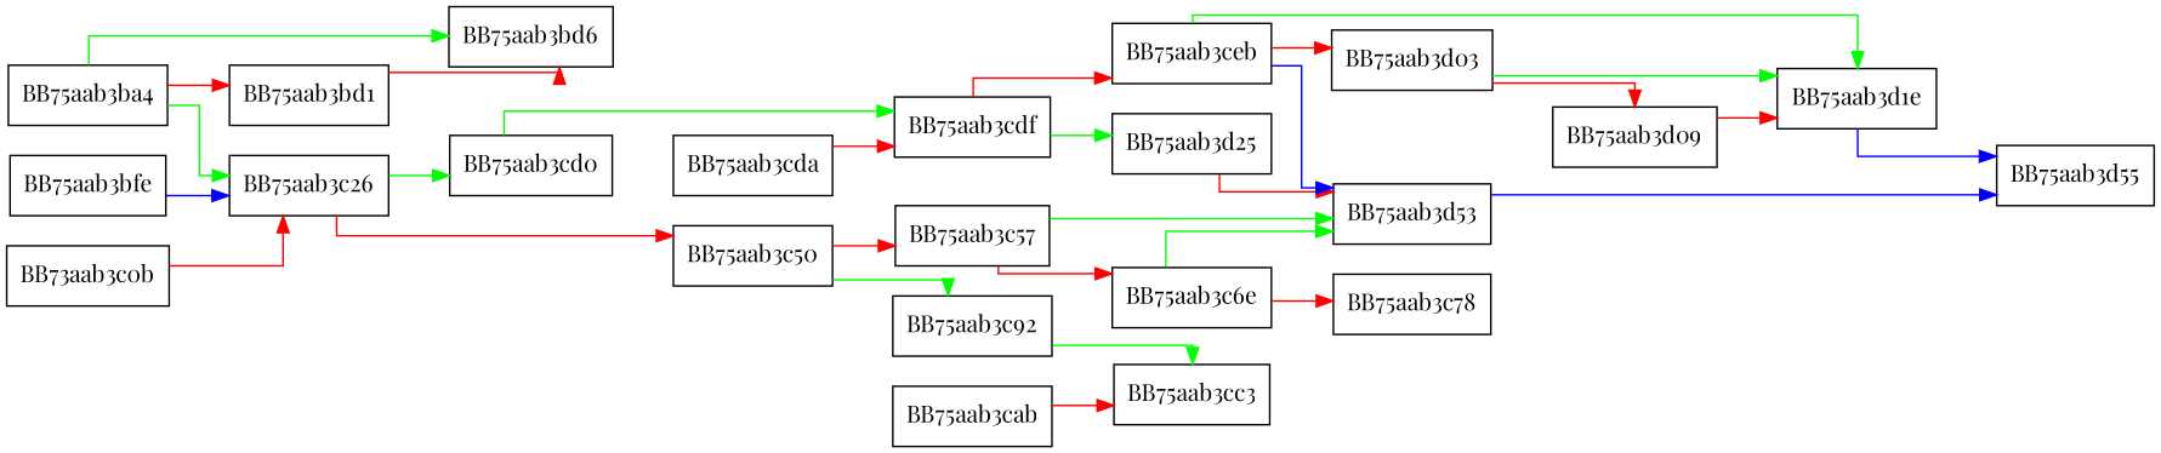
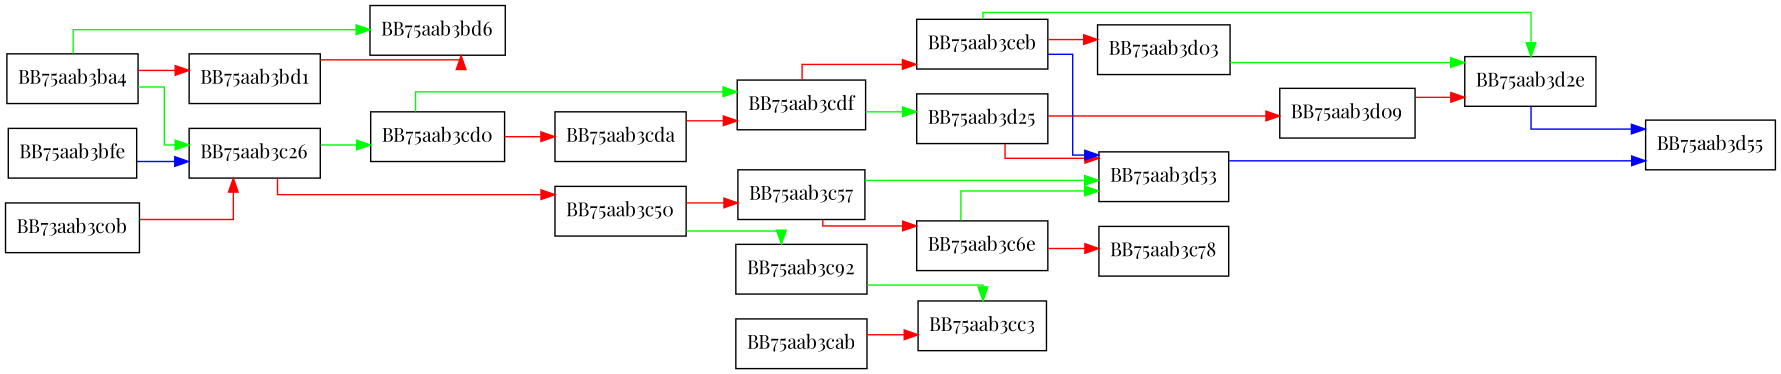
  digraph {
    fontname="Playfair Display"
    rankdir=LR
    splines=ortho
    node [fontname="Playfair Display" shape=box]
    edge [color=red fontname="Playfair Display"]
    BB75aab3ba4
    BB75aab3bd6
    BB75aab3bd1
    BB75aab3c26
    BB75aab3cd0
    BB75aab3c50
    BB75aab3cdf
    BB75aab3cda
    BB75aab3c92
    BB75aab3c57
    n11 [label=BB73aab3c0b]
    BB75aab3bfe
    BB75aab3d25
    BB75aab3ceb
    BB75aab3cc3
    BB75aab3d53
    BB75aab3c6e
    BB75aab3d55
    BB75aab3c78
    BB75aab3cab
-   BB75aab3d1e
+   BB75aab3d1e [label=BB75aab3d2e]
    BB75aab3d03
    BB75aab3d09
    BB75aab3ba4 -> BB75aab3bd6 [color=green]
    BB75aab3ba4 -> BB75aab3bd1
    BB75aab3ba4 -> BB75aab3c26 [color=green]
    BB75aab3bd1 -> BB75aab3bd6
    BB75aab3c26 -> BB75aab3cd0 [color=green]
    BB75aab3c26 -> BB75aab3c50
    BB75aab3cd0 -> BB75aab3cdf [color=green]
+   BB75aab3cd0 -> BB75aab3cda
    BB75aab3c50 -> BB75aab3c92 [color=green]
    BB75aab3c50 -> BB75aab3c57
    BB75aab3cdf -> BB75aab3d25 [color=green]
    BB75aab3cdf -> BB75aab3ceb
    BB75aab3cda -> BB75aab3cdf
    BB75aab3c92 -> BB75aab3cc3 [color=green]
    BB75aab3c57 -> BB75aab3d53 [color=green]
    BB75aab3c57 -> BB75aab3c6e
    n11 -> BB75aab3c26
    BB75aab3bfe -> BB75aab3c26 [color=blue]
    BB75aab3d25 -> BB75aab3d53
    BB75aab3ceb -> BB75aab3d53 [color=blue]
    BB75aab3ceb -> BB75aab3d1e [color=green]
    BB75aab3ceb -> BB75aab3d03
    BB75aab3d53 -> BB75aab3d55 [color=blue]
    BB75aab3c6e -> BB75aab3d53 [color=green]
    BB75aab3c6e -> BB75aab3c78
    BB75aab3cab -> BB75aab3cc3
    BB75aab3d1e -> BB75aab3d55 [color=blue]
    BB75aab3d03 -> BB75aab3d1e [color=green]
-   BB75aab3d03 -> BB75aab3d09
+   BB75aab3d25 -> BB75aab3d09
    BB75aab3d09 -> BB75aab3d1e
  }
